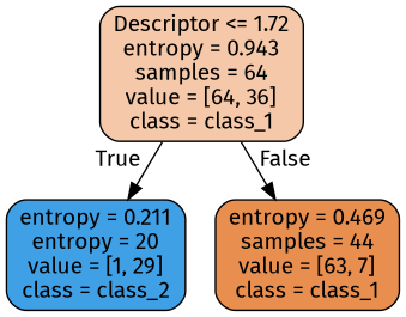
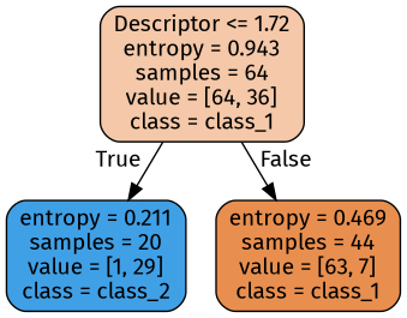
  digraph {
    fontname="Fira Sans"
    node [color=black fontname="Fira Sans" shape=box style="filled, rounded"]
    edge [fontname="Fira Sans" labeldistance=2.5]
    n1 [fillcolor="#f4c8a8" label="Descriptor <= 1.72\nentropy = 0.943\nsamples = 64\nvalue = [64, 36]\nclass = class_1"]
-   n2 [fillcolor="#40a0e6" label="entropy = 0.211\nentropy = 20\nvalue = [1, 29]\nclass = class_2"]
+   n2 [fillcolor="#40a0e6" label="entropy = 0.211\nsamples = 20\nvalue = [1, 29]\nclass = class_2"]
    n3 [fillcolor="#e88f4f" label="entropy = 0.469\nsamples = 44\nvalue = [63, 7]\nclass = class_1"]
    n1 -> n2 [headlabel=True labelangle=45]
    n1 -> n3 [headlabel=False labelangle=-45]
  }
